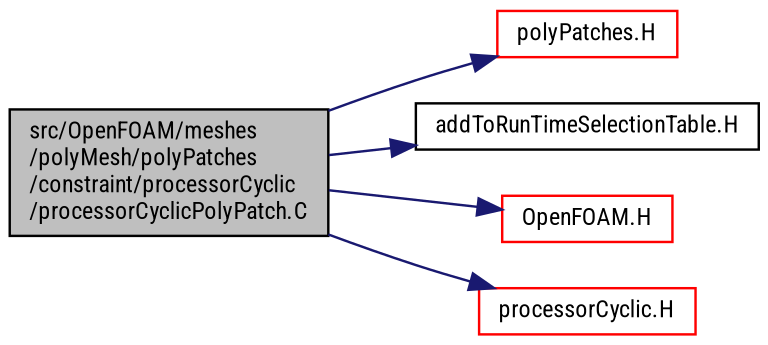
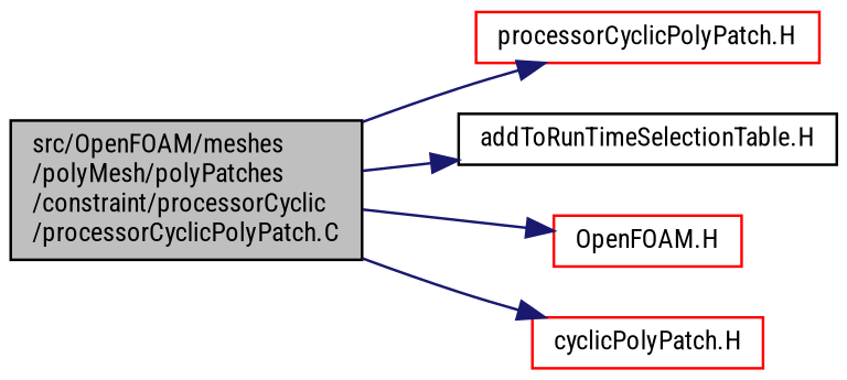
  digraph {
    fontname="Roboto Condensed"
    rankdir=LR
    node [color=red fontname="Roboto Condensed" fontsize=10 shape=record]
    edge [color=midnightblue fontname="Roboto Condensed" fontsize=10 labelfontname=Helvetica labelfontsize=10 style=solid]
    n1 [color=black fillcolor=grey75 fontcolor=black height=0.2 label="src/OpenFOAM/meshes\l/polyMesh/polyPatches\l/constraint/processorCyclic\l/processorCyclicPolyPatch.C" style=filled width=0.4]
-   n2 [height=0.2 label="polyPatches.H" width=0.4]
+   n2 [height=0.2 label="processorCyclicPolyPatch.H" width=0.4]
    n3 [color=black height=0.2 label="addToRunTimeSelectionTable.H" width=0.4]
    n4 [height=0.2 label="OpenFOAM.H" width=0.4]
-   n5 [height=0.2 label="processorCyclic.H" width=0.4]
+   n5 [height=0.2 label="cyclicPolyPatch.H" width=0.4]
    n1 -> n2
    n1 -> n3
    n1 -> n4
    n1 -> n5
  }
